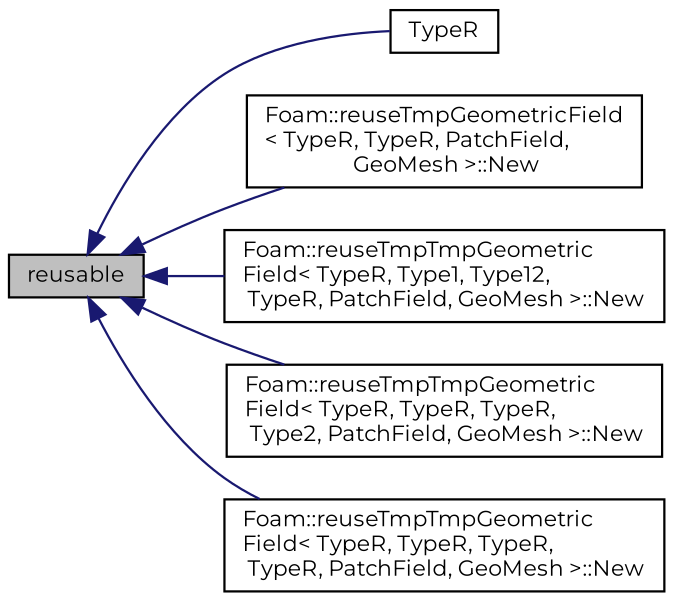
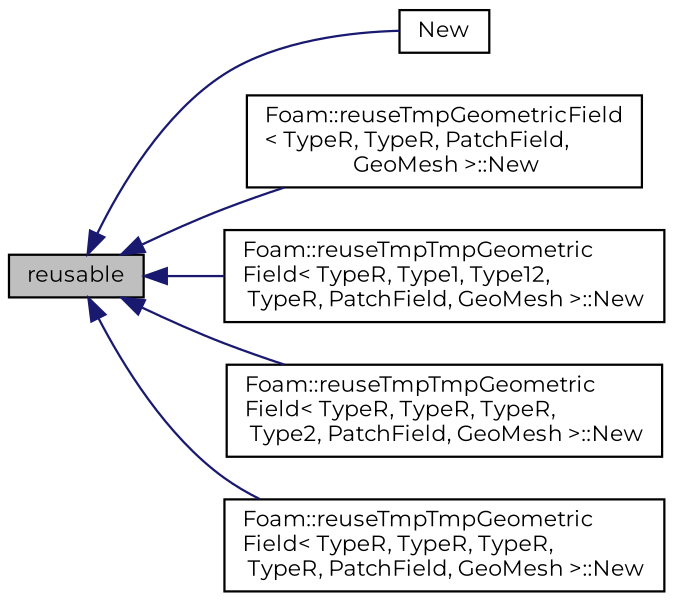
  digraph {
    rankdir=LR
    fontname=Montserrat
    node [color=black fontname=Montserrat fontsize=10 shape=record]
    edge [color=midnightblue dir=back fontname=Montserrat fontsize=10 labelfontname=Helvetica labelfontsize=10 style=solid]
    n1 [fillcolor=grey75 fontcolor=black height=0.2 label=reusable style=filled width=0.4]
-   n2 [height=0.2 label=TypeR width=0.4]
+   n2 [height=0.2 label=New width=0.4]
    n3 [height=0.2 label="Foam::reuseTmpGeometricField\l\< TypeR, TypeR, PatchField,\l GeoMesh \>::New" width=0.4]
    n4 [height=0.2 label="Foam::reuseTmpTmpGeometric\lField\< TypeR, Type1, Type12,\l TypeR, PatchField, GeoMesh \>::New" width=0.4]
    n5 [height=0.2 label="Foam::reuseTmpTmpGeometric\lField\< TypeR, TypeR, TypeR,\l Type2, PatchField, GeoMesh \>::New" width=0.4]
    n6 [height=0.2 label="Foam::reuseTmpTmpGeometric\lField\< TypeR, TypeR, TypeR,\l TypeR, PatchField, GeoMesh \>::New" width=0.4]
    n1 -> n2
    n1 -> n3
    n1 -> n4
    n1 -> n5
    n1 -> n6
  }
